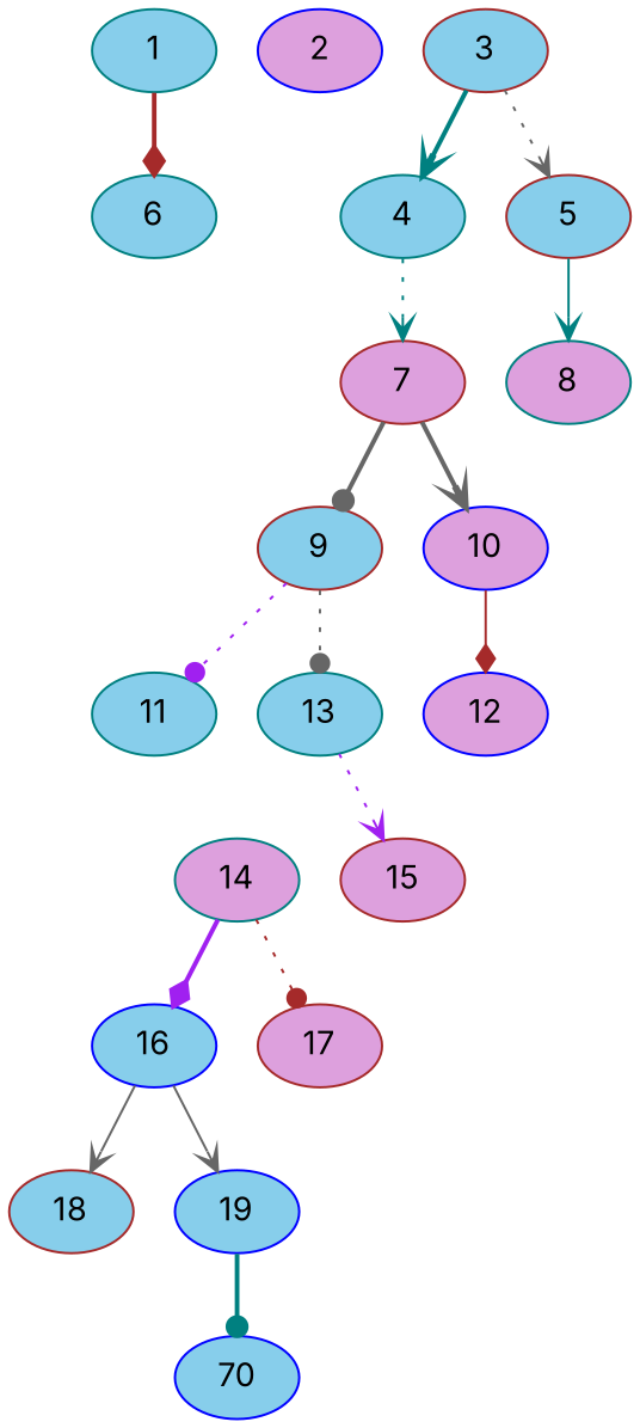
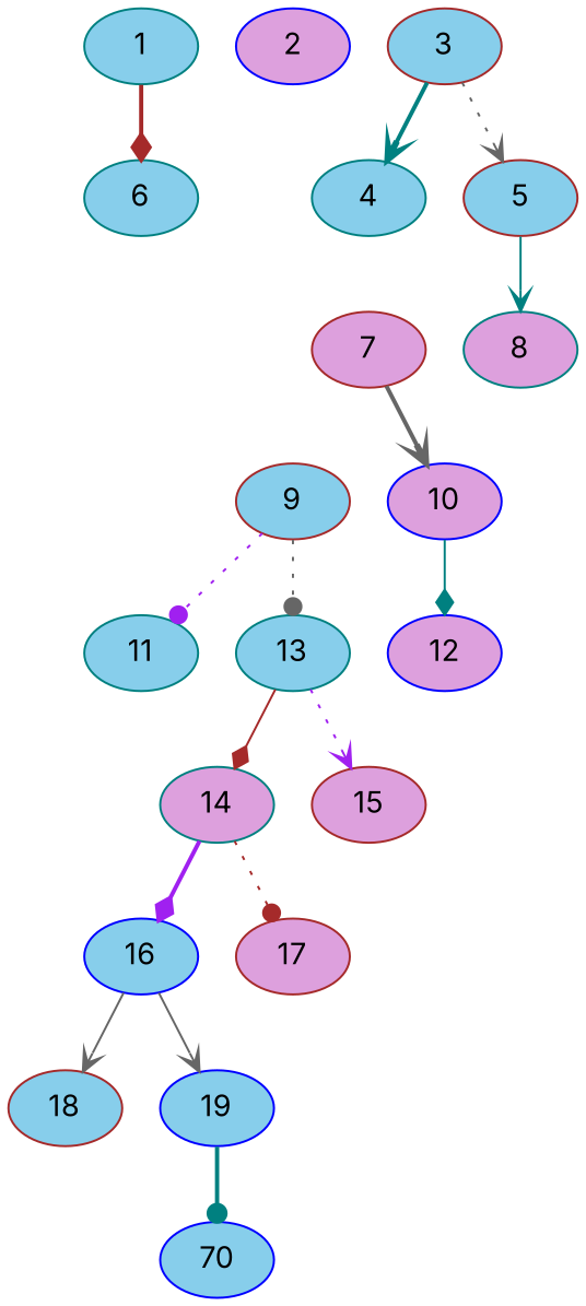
  digraph {
    fontname=Inter
    node [alpha=0.04 color=teal fillcolor=skyblue fontname=Inter style=filled]
    edge [arrowhead=vee color=gray40 fontname=Inter style=bold]
    1 [alpha=0.10 expect_size=214545900122651]
    6 [alpha=0.06 expect_size=5007572925027977]
    2 [alpha=0.14 color=blue expect_size=73999713285432 fillcolor=plum]
    3 [color=brown expect_size=19782250163720248]
    4 [alpha=0.10 expect_size=1444155147326418]
    5 [alpha=0.19 color=brown expect_size=21728336608903824]
    7 [alpha=0.17 color=brown expect_size=799081951718309 fillcolor=plum]
    8 [alpha=0.01 expect_size=94069834398694 fillcolor=plum]
    9 [alpha=0.15 color=brown expect_size=1312117299427147776]
    10 [alpha=0.11 color=blue expect_size=31817228428696460 fillcolor=plum]
    11 [alpha=0.17 expect_size=3621246842650688]
    13 [expect_size=2582184091256356864]
    12 [color=blue expect_size=2960553968070014 fillcolor=plum]
    14 [alpha=0.01 expect_size=19293529964544000 fillcolor=plum]
    15 [alpha=0.18 color=brown expect_size=277653992287680 fillcolor=plum]
    16 [alpha=0.14 color=blue expect_size=671565455098725]
    18 [alpha=0.20 color=brown expect_size=167890945333531]
    19 [alpha=0.06 color=blue expect_size=19697878650692712]
    17 [alpha=0.02 color=brown expect_size=2289063400575974 fillcolor=plum]
    n20 [alpha=0.09 color=blue expect_size=1640106733298778112 label=70]
    1 -> 6 [arrowhead=diamond color=brown]
    3 -> 4 [color=teal]
    3 -> 5 [style=dotted]
-   4 -> 7 [color=teal style=dotted]
    5 -> 8 [color=teal style=solid]
-   7 -> 9 [arrowhead=dot]
    7 -> 10
    9 -> 11 [arrowhead=dot color=purple style=dotted]
    9 -> 13 [arrowhead=dot style=dotted]
-   10 -> 12 [arrowhead=diamond color=brown style=solid]
+   10 -> 12 [arrowhead=diamond color=teal style=solid]
+   13 -> 14 [arrowhead=diamond color=brown style=solid]
    13 -> 15 [color=purple style=dotted]
    14 -> 16 [arrowhead=diamond color=purple]
    14 -> 17 [arrowhead=dot color=brown style=dotted]
    16 -> 18 [style=solid]
    16 -> 19 [style=solid]
    19 -> n20 [arrowhead=dot color=teal]
  }
